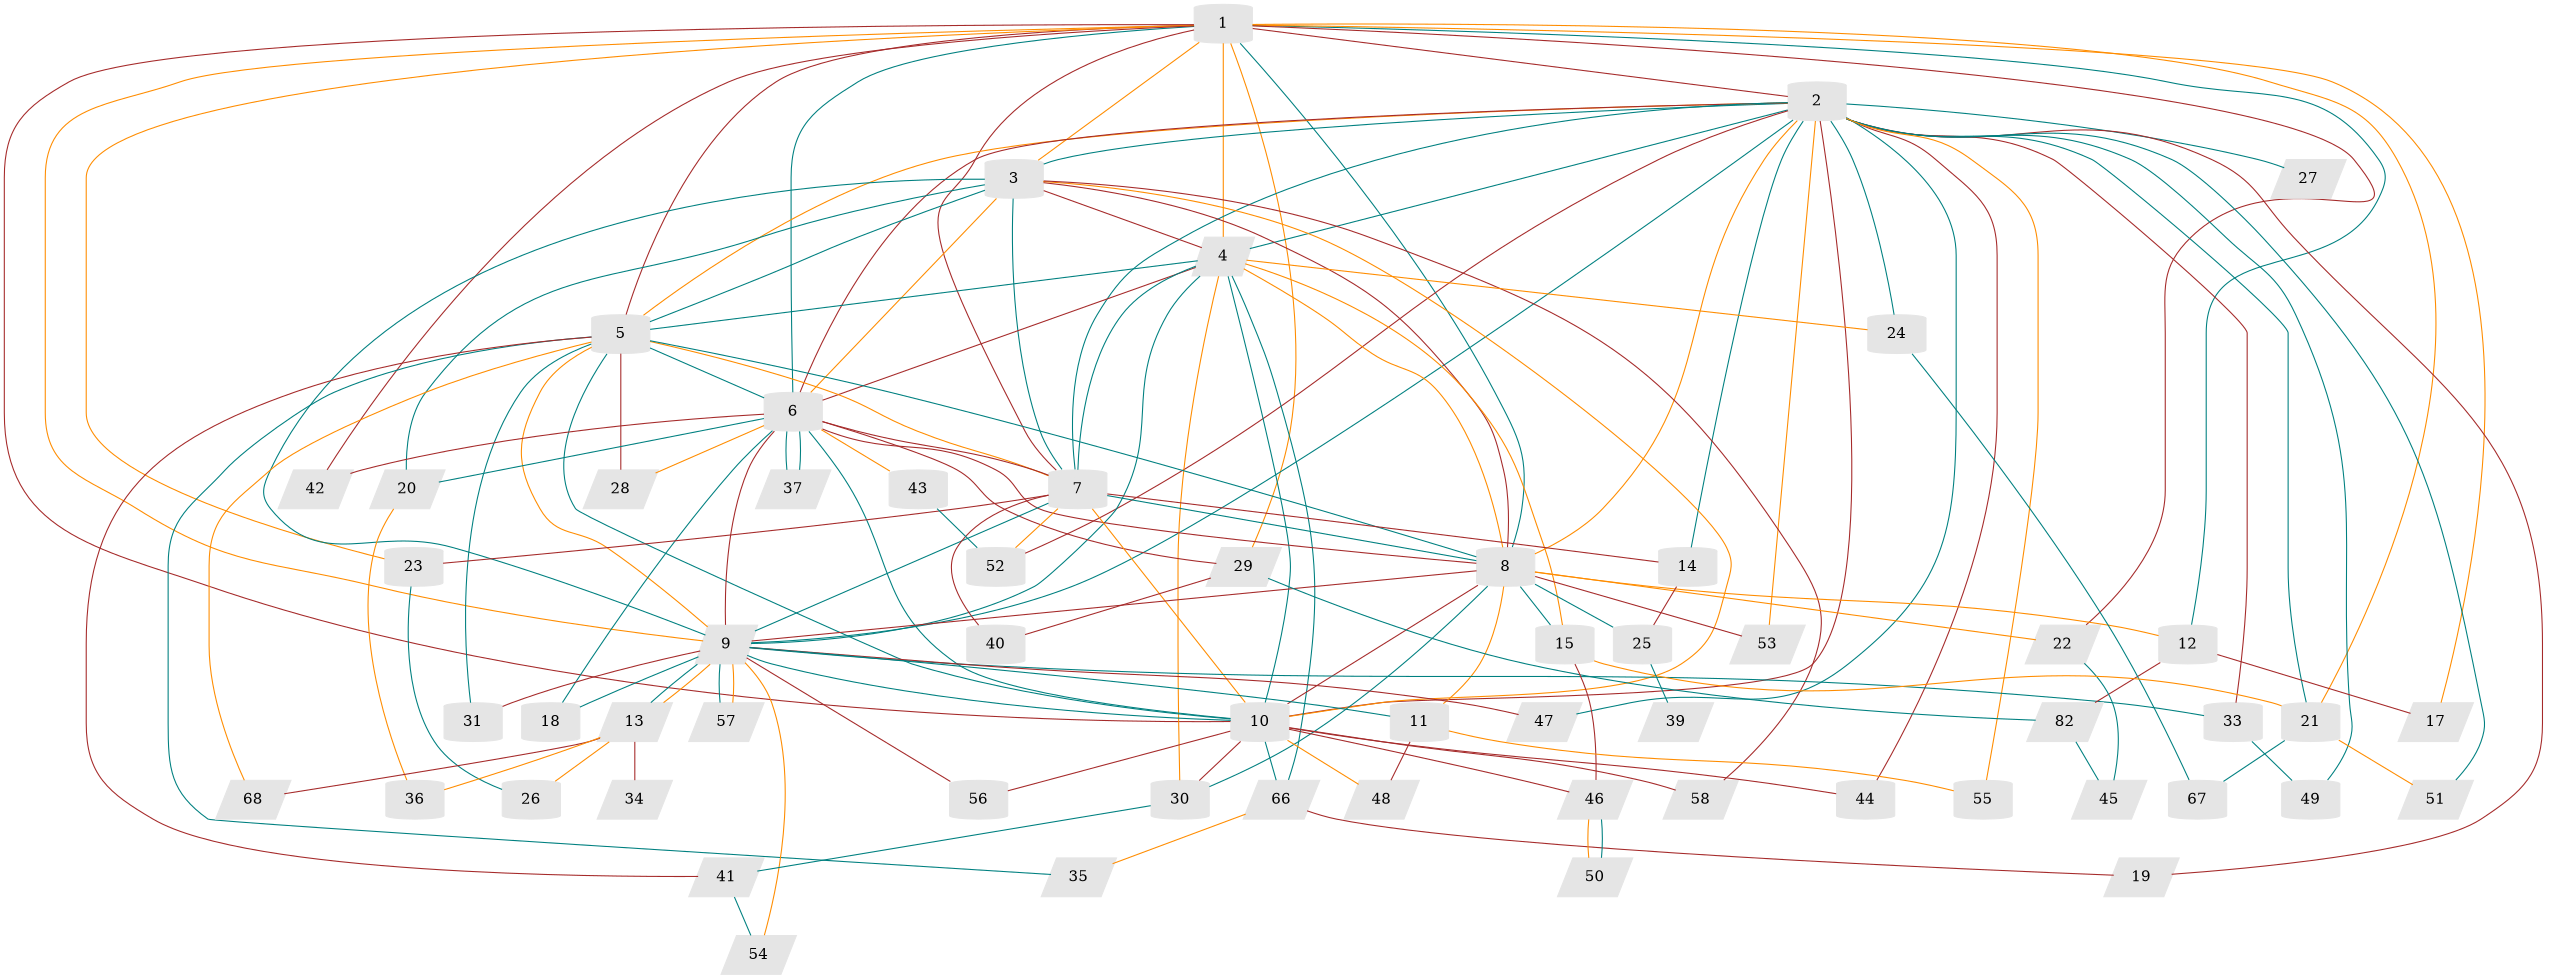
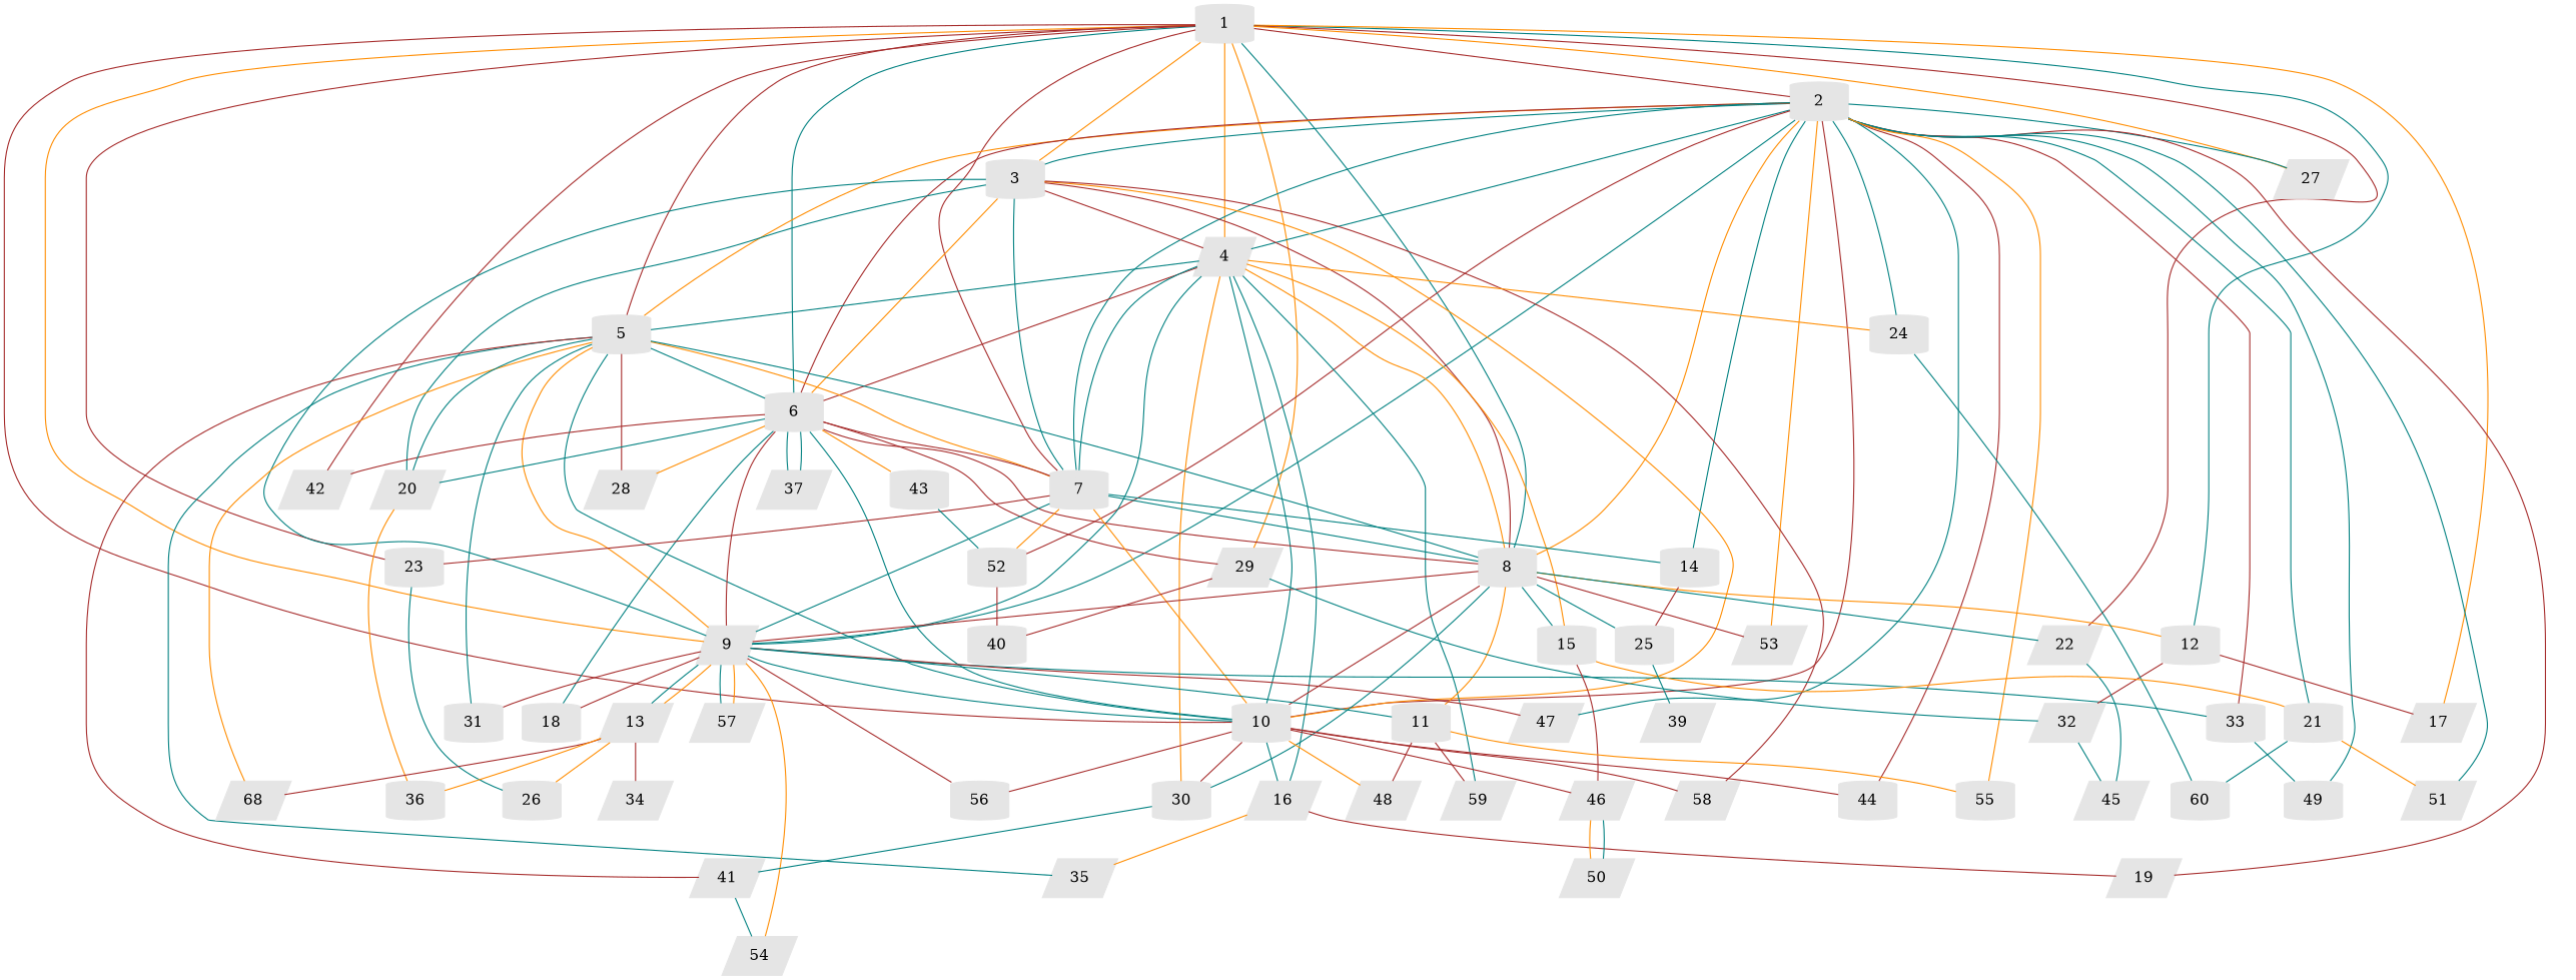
  graph {
    node [color=gray90 shape=cylinder style=filled]
    edge [color=teal]
    1
    2
    3
    4 [shape=parallelogram]
    5
    6
    7
    8
    9 [shape=parallelogram]
    10
    12
    17 [shape=parallelogram]
    22 [shape=parallelogram]
    23
    27 [shape=parallelogram]
    29 [shape=parallelogram]
    42 [shape=parallelogram]
    14
    19 [shape=parallelogram]
    21
    24
    33
    44
    47 [shape=parallelogram]
    49
    51 [shape=parallelogram]
    53 [shape=parallelogram]
    55
    52
    20 [shape=parallelogram]
    58 [shape=parallelogram]
    15
-   16 [shape=parallelogram label=66]
+   16 [shape=parallelogram]
+   59 [shape=parallelogram]
    30
    28 [shape=parallelogram]
    31
    35 [shape=parallelogram]
    n39 [label=68 shape=parallelogram]
    41 [shape=parallelogram]
    43
    18
    37 [shape=parallelogram]
    40
    11
    25
    13 [shape=parallelogram]
    54 [shape=parallelogram]
    56
    57 [shape=parallelogram]
    46 [shape=parallelogram]
    48 [shape=parallelogram]
-   32 [shape=parallelogram label=82]
+   32 [shape=parallelogram]
    45 [shape=parallelogram]
    26
-   60 [label=67]
+   60
    36
    34 [shape=parallelogram]
    39 [shape=parallelogram]
    50 [shape=parallelogram]
    1 -- 2 [color=brown]
    1 -- 3 [color=darkorange]
    1 -- 4 [color=darkorange]
    1 -- 5 [color=brown]
    1 -- 6
    1 -- 7 [color=brown]
    1 -- 8
    1 -- 9 [color=darkorange]
    1 -- 10 [color=brown]
    1 -- 12
    1 -- 17 [color=darkorange]
    1 -- 22 [color=brown]
-   1 -- 23 [color=darkorange]
-   1 -- 21 [color=darkorange]
+   1 -- 23 [color=brown]
+   1 -- 27 [color=darkorange]
    1 -- 29 [color=darkorange]
    1 -- 42 [color=brown]
    2 -- 3
    2 -- 4
    2 -- 5 [color=darkorange]
    2 -- 6 [color=brown]
    2 -- 7
    2 -- 8 [color=darkorange]
    2 -- 9
    2 -- 10 [color=brown]
    2 -- 27
    2 -- 14
    2 -- 19 [color=brown]
    2 -- 21
    2 -- 24
    2 -- 33 [color=brown]
    2 -- 44 [color=brown]
    2 -- 47
    2 -- 49
    2 -- 51
    2 -- 53 [color=darkorange]
    2 -- 55 [color=darkorange]
    2 -- 52 [color=brown]
    3 -- 4 [color=brown]
-   3 -- 5
+   20 -- 5
    3 -- 6 [color=darkorange]
    3 -- 7
    3 -- 8 [color=brown]
    3 -- 9
    3 -- 10 [color=darkorange]
    3 -- 20
    3 -- 58 [color=brown]
    4 -- 5
    4 -- 6 [color=brown]
    4 -- 7
    4 -- 8 [color=darkorange]
    4 -- 9
    4 -- 10
    4 -- 24 [color=darkorange]
    4 -- 15 [color=darkorange]
    4 -- 16
+   4 -- 59
    4 -- 30 [color=darkorange]
    5 -- 6
    5 -- 7 [color=darkorange]
    5 -- 8
    5 -- 9 [color=darkorange]
    5 -- 10
    5 -- 28 [color=brown]
    5 -- 31
    5 -- 35
    5 -- n39 [color=darkorange]
    5 -- 41 [color=brown]
    6 -- 7 [color=brown]
    6 -- 8 [color=brown]
    6 -- 9 [color=brown]
    6 -- 10
    6 -- 29 [color=brown]
    6 -- 42 [color=brown]
    6 -- 20
    6 -- 28 [color=darkorange]
    6 -- 43 [color=darkorange]
    6 -- 18
    6 -- 37
    6 -- 37
    7 -- 8
    7 -- 9
    7 -- 10 [color=darkorange]
    7 -- 23 [color=brown]
-   7 -- 14 [color=brown]
+   7 -- 14
    7 -- 52 [color=darkorange]
-   7 -- 40 [color=brown]
+   52 -- 40 [color=brown]
    8 -- 9 [color=brown]
    8 -- 10 [color=brown]
    8 -- 12 [color=darkorange]
-   8 -- 22 [color=darkorange]
+   8 -- 22
    8 -- 53 [color=brown]
    8 -- 15
    8 -- 30
    8 -- 11 [color=darkorange]
    8 -- 25
    9 -- 10
    9 -- 33
    9 -- 47 [color=brown]
    9 -- 31 [color=brown]
-   9 -- 18
+   9 -- 18 [color=brown]
    9 -- 11
    9 -- 13
    9 -- 13 [color=darkorange]
    9 -- 54 [color=darkorange]
    9 -- 56 [color=brown]
    9 -- 57
    9 -- 57 [color=darkorange]
    10 -- 44 [color=brown]
    10 -- 58 [color=brown]
    10 -- 16
    10 -- 30 [color=brown]
    10 -- 56 [color=brown]
    10 -- 46 [color=brown]
    10 -- 48 [color=darkorange]
    12 -- 17 [color=brown]
    12 -- 32 [color=brown]
    22 -- 45
    23 -- 26
    29 -- 40 [color=brown]
    29 -- 32
    14 -- 25 [color=brown]
    21 -- 51 [color=darkorange]
    21 -- 60
    24 -- 60
    33 -- 49
    20 -- 36 [color=darkorange]
    15 -- 21 [color=darkorange]
    15 -- 46 [color=brown]
    16 -- 19 [color=brown]
    16 -- 35 [color=darkorange]
    30 -- 41
    41 -- 54
    43 -- 52
    11 -- 55 [color=darkorange]
+   11 -- 59 [color=brown]
    11 -- 48 [color=brown]
    25 -- 39
    13 -- n39 [color=brown]
    13 -- 26 [color=darkorange]
    13 -- 36 [color=darkorange]
    13 -- 34 [color=brown]
    46 -- 50 [color=darkorange]
    46 -- 50
    32 -- 45
  }
